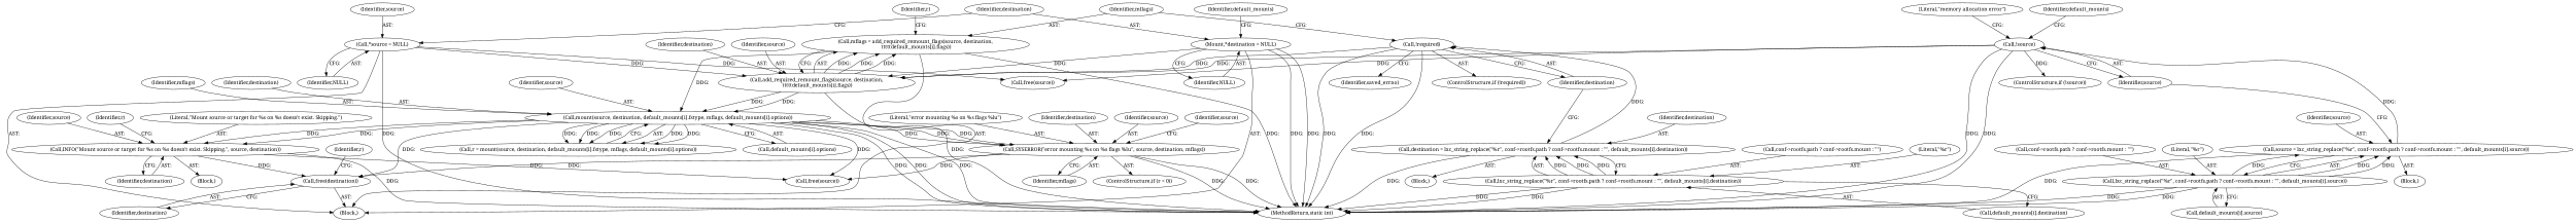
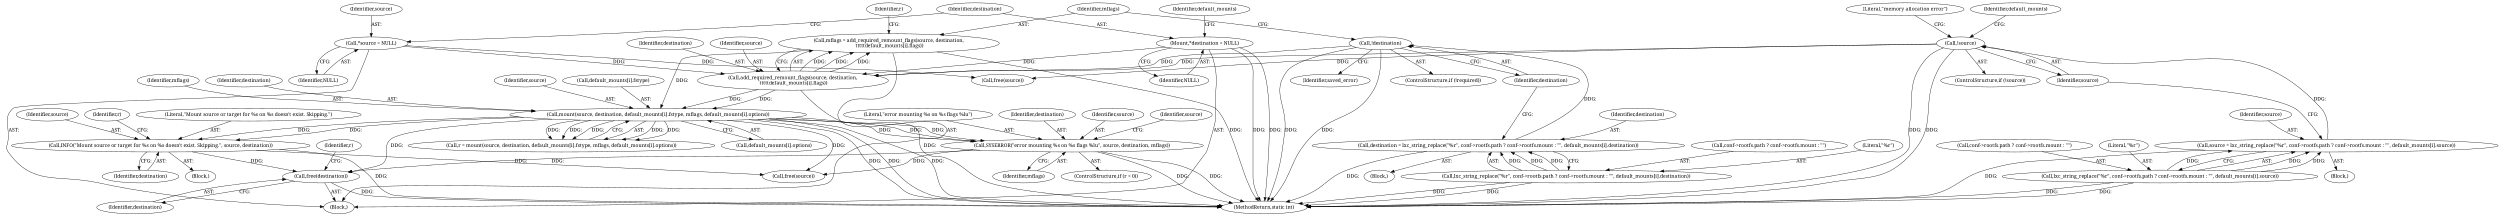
  digraph {
    fontname="Noto Serif"
    node [fontname="Noto Serif"]
    edge [fontname="Noto Serif"]
    n1 [label="(Call,free(destination))"]
    n2 [label="(Block,)"]
    n3 [label="(Identifier,destination)"]
    n4 [label="(MethodReturn,static int)"]
    n5 [label="(Call,SYSERROR(\"error mounting %s on %s flags %lu\", source, destination, mflags))"]
    n6 [label="(Call,free(source))"]
    n7 [label="(Identifier,mflags)"]
    n8 [label="(ControlStructure,if (r < 0))"]
    n9 [label="(Call,mount(source, destination, default_mounts[i].fstype, mflags, default_mounts[i].options))"]
    n10 [label="(Call,INFO(\"Mount source or target for %s on %s doesn't exist. Skipping.\", source, destination))"]
    n11 [label="(Call,r = mount(source, destination, default_mounts[i].fstype, mflags, default_mounts[i].options))"]
    n12 [label="(Call,default_mounts[i].options)"]
    n13 [label="(Identifier,destination)"]
    n14 [label="(Block,)"]
    n15 [label="(Call,add_required_remount_flags(source, destination,\n \t\t\t\t\tdefault_mounts[i].flags))"]
    n16 [label="(Call,mflags = add_required_remount_flags(source, destination,\n \t\t\t\t\tdefault_mounts[i].flags))"]
    n17 [label="(Call,!source)"]
    n18 [label="(ControlStructure,if (!source))"]
    n19 [label="(Call,free(source))"]
    n20 [label="(Identifier,source)"]
    n21 [label="(Call,source = lxc_string_replace(\"%r\", conf->rootfs.path ? conf->rootfs.mount : \"\", default_mounts[i].source))"]
    n22 [label="(Call,lxc_string_replace(\"%r\", conf->rootfs.path ? conf->rootfs.mount : \"\", default_mounts[i].source))"]
    n23 [label="(Block,)"]
-   n24 [label="(Call,default_mounts[i].source)"]
    n25 [label="(Call,*source = NULL)"]
    n26 [label="(Identifier,NULL)"]
-   n27 [label="(Call,!required)"]
+   n27 [label="(Call,!destination)"]
    n28 [label="(ControlStructure,if (!required))"]
    n29 [label="(Identifier,destination)"]
-   n30 [label="(Identifier,saved_errno)"]
+   n30 [label="(Identifier,saved_error)"]
    n31 [label="(Call,destination = lxc_string_replace(\"%r\", conf->rootfs.path ? conf->rootfs.mount : \"\", default_mounts[i].destination))"]
    n32 [label="(Call,lxc_string_replace(\"%r\", conf->rootfs.path ? conf->rootfs.mount : \"\", default_mounts[i].destination))"]
    n33 [label="(Block,)"]
-   n34 [label="(Call,default_mounts[i].destination)"]
    n35 [label="(Mount,*destination = NULL)"]
    n36 [label="(Identifier,NULL)"]
    n37 [label="(Identifier,source)"]
    n38 [label="(Call,conf->rootfs.path ? conf->rootfs.mount : \"\")"]
    n39 [label="(Identifier,r)"]
    n40 [label="(Identifier,r)"]
    n41 [label="(Identifier,mflags)"]
    n42 [label="(Identifier,mflags)"]
    n43 [label="(Identifier,destination)"]
    n44 [label="(Identifier,destination)"]
    n45 [label="(Identifier,destination)"]
    n46 [label="(Identifier,destination)"]
    n47 [label="(Identifier,default_mounts)"]
    n48 [label="(Identifier,r)"]
    n49 [label="(Literal,\"Mount source or target for %s on %s doesn't exist. Skipping.\")"]
    n50 [label="(Call,conf->rootfs.path ? conf->rootfs.mount : \"\")"]
    n51 [label="(Identifier,source)"]
    n52 [label="(Identifier,source)"]
    n53 [label="(Identifier,source)"]
+   n54 [label="(Call,default_mounts[i].fstype)"]
    n55 [label="(Literal,\"error mounting %s on %s flags %lu\")"]
    n56 [label="(Identifier,source)"]
    n57 [label="(Literal,\"%r\")"]
    n58 [label="(Identifier,source)"]
    n59 [label="(Identifier,default_mounts)"]
    n60 [label="(Literal,\"%r\")"]
    n61 [label="(Identifier,source)"]
    n62 [label="(Literal,\"memory allocation error\")"]
    n63 [label="(Identifier,destination)"]
    n1 -> n2 [label="AST: "]
    n1 -> n3 [label="CFG: "]
-   n25 -> n4 [label="DDG: "]
+   n1 -> n4 [label="DDG: "]
    n3 -> n1 [label="AST: "]
    n5 -> n1 [label="DDG: "]
    n5 -> n4 [label="DDG: "]
    n5 -> n4 [label="DDG: "]
    n5 -> n6 [label="DDG: "]
    n5 -> n7 [label="CFG: "]
    n5 -> n8 [label="AST: "]
    n7 -> n5 [label="AST: "]
    n9 -> n1 [label="DDG: "]
    n9 -> n4 [label="DDG: "]
    n9 -> n4 [label="DDG: "]
    n9 -> n4 [label="DDG: "]
    n9 -> n5 [label="DDG: "]
    n9 -> n5 [label="DDG: "]
    n9 -> n5 [label="DDG: "]
    n9 -> n6 [label="DDG: "]
    n9 -> n10 [label="DDG: "]
    n9 -> n10 [label="DDG: "]
    n9 -> n11 [label="AST: "]
    n9 -> n11 [label="DDG: "]
    n9 -> n11 [label="DDG: "]
    n9 -> n11 [label="DDG: "]
    n9 -> n11 [label="DDG: "]
    n9 -> n11 [label="DDG: "]
    n9 -> n12 [label="CFG: "]
    n10 -> n1 [label="DDG: "]
    n10 -> n4 [label="DDG: "]
    n10 -> n6 [label="DDG: "]
    n10 -> n13 [label="CFG: "]
    n10 -> n14 [label="AST: "]
    n11 -> n9 [label="CFG: "]
    n12 -> n9 [label="AST: "]
    n13 -> n10 [label="AST: "]
    n15 -> n4 [label="DDG: "]
    n15 -> n9 [label="DDG: "]
    n15 -> n9 [label="DDG: "]
    n15 -> n16 [label="AST: "]
    n15 -> n16 [label="DDG: "]
    n15 -> n16 [label="DDG: "]
    n15 -> n16 [label="DDG: "]
    n16 -> n2 [label="AST: "]
    n16 -> n4 [label="DDG: "]
    n16 -> n9 [label="DDG: "]
    n16 -> n15 [label="CFG: "]
    n17 -> n4 [label="DDG: "]
    n17 -> n4 [label="DDG: "]
    n17 -> n15 [label="DDG: "]
-   n17 -> n18 [label="DDG: "]
+   n17 -> n18 [label="AST: "]
    n17 -> n19 [label="DDG: "]
    n17 -> n20 [label="CFG: "]
    n20 -> n17 [label="AST: "]
    n20 -> n21 [label="CFG: "]
    n21 -> n4 [label="DDG: "]
    n21 -> n17 [label="DDG: "]
    n21 -> n22 [label="CFG: "]
    n21 -> n23 [label="AST: "]
    n22 -> n4 [label="DDG: "]
    n22 -> n4 [label="DDG: "]
    n22 -> n21 [label="AST: "]
    n22 -> n21 [label="DDG: "]
    n22 -> n21 [label="DDG: "]
    n22 -> n21 [label="DDG: "]
-   n22 -> n24 [label="CFG: "]
-   n24 -> n22 [label="AST: "]
    n25 -> n2 [label="AST: "]
    n25 -> n15 [label="DDG: "]
    n25 -> n19 [label="DDG: "]
    n25 -> n26 [label="CFG: "]
    n26 -> n25 [label="AST: "]
    n27 -> n4 [label="DDG: "]
    n27 -> n4 [label="DDG: "]
    n27 -> n15 [label="DDG: "]
    n27 -> n28 [label="AST: "]
    n27 -> n29 [label="CFG: "]
    n27 -> n30 [label="CFG: "]
    n29 -> n27 [label="AST: "]
    n29 -> n31 [label="CFG: "]
    n31 -> n4 [label="DDG: "]
    n31 -> n27 [label="DDG: "]
    n31 -> n32 [label="CFG: "]
    n31 -> n33 [label="AST: "]
    n32 -> n4 [label="DDG: "]
    n32 -> n4 [label="DDG: "]
    n32 -> n31 [label="AST: "]
    n32 -> n31 [label="DDG: "]
    n32 -> n31 [label="DDG: "]
    n32 -> n31 [label="DDG: "]
-   n32 -> n34 [label="CFG: "]
-   n34 -> n32 [label="AST: "]
    n35 -> n2 [label="AST: "]
    n35 -> n4 [label="DDG: "]
    n35 -> n4 [label="DDG: "]
    n35 -> n15 [label="DDG: "]
    n35 -> n36 [label="CFG: "]
    n36 -> n35 [label="AST: "]
    n37 -> n10 [label="AST: "]
    n38 -> n32 [label="AST: "]
    n39 -> n1 [label="CFG: "]
    n40 -> n16 [label="CFG: "]
    n41 -> n16 [label="AST: "]
    n41 -> n27 [label="CFG: "]
    n42 -> n9 [label="AST: "]
    n43 -> n9 [label="AST: "]
    n44 -> n15 [label="AST: "]
    n45 -> n31 [label="AST: "]
    n46 -> n5 [label="AST: "]
    n47 -> n35 [label="CFG: "]
    n48 -> n10 [label="CFG: "]
    n49 -> n10 [label="AST: "]
    n50 -> n22 [label="AST: "]
    n51 -> n5 [label="AST: "]
    n52 -> n5 [label="CFG: "]
    n53 -> n9 [label="AST: "]
+   n54 -> n9 [label="AST: "]
    n55 -> n5 [label="AST: "]
    n56 -> n21 [label="AST: "]
    n57 -> n32 [label="AST: "]
    n58 -> n15 [label="AST: "]
    n59 -> n17 [label="CFG: "]
    n60 -> n22 [label="AST: "]
    n61 -> n25 [label="AST: "]
    n62 -> n17 [label="CFG: "]
    n63 -> n25 [label="CFG: "]
    n63 -> n35 [label="AST: "]
  }
